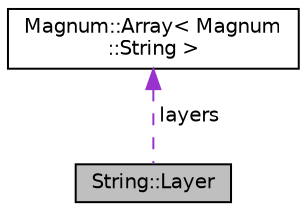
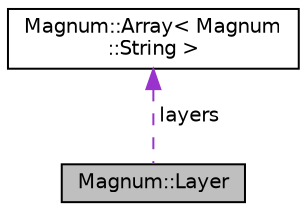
  digraph {
    node [color=black fontname=Helvetica fontsize=10 shape=record style=filled]
-   n1 [fillcolor=grey75 fontcolor=black height=0.2 label="String::Layer" width=0.4]
+   n1 [fillcolor=grey75 fontcolor=black height=0.2 label="Magnum::Layer" width=0.4]
    n2 [fillcolor=white height=0.2 label="Magnum::Array\< Magnum\l::String \>" width=0.4]
    n2 -> n1 [color=darkorchid3 dir=back fontname=Helvetica fontsize=10 label=" layers" labelfontname=Helvetica labelfontsize=10 style=dashed]
  }
